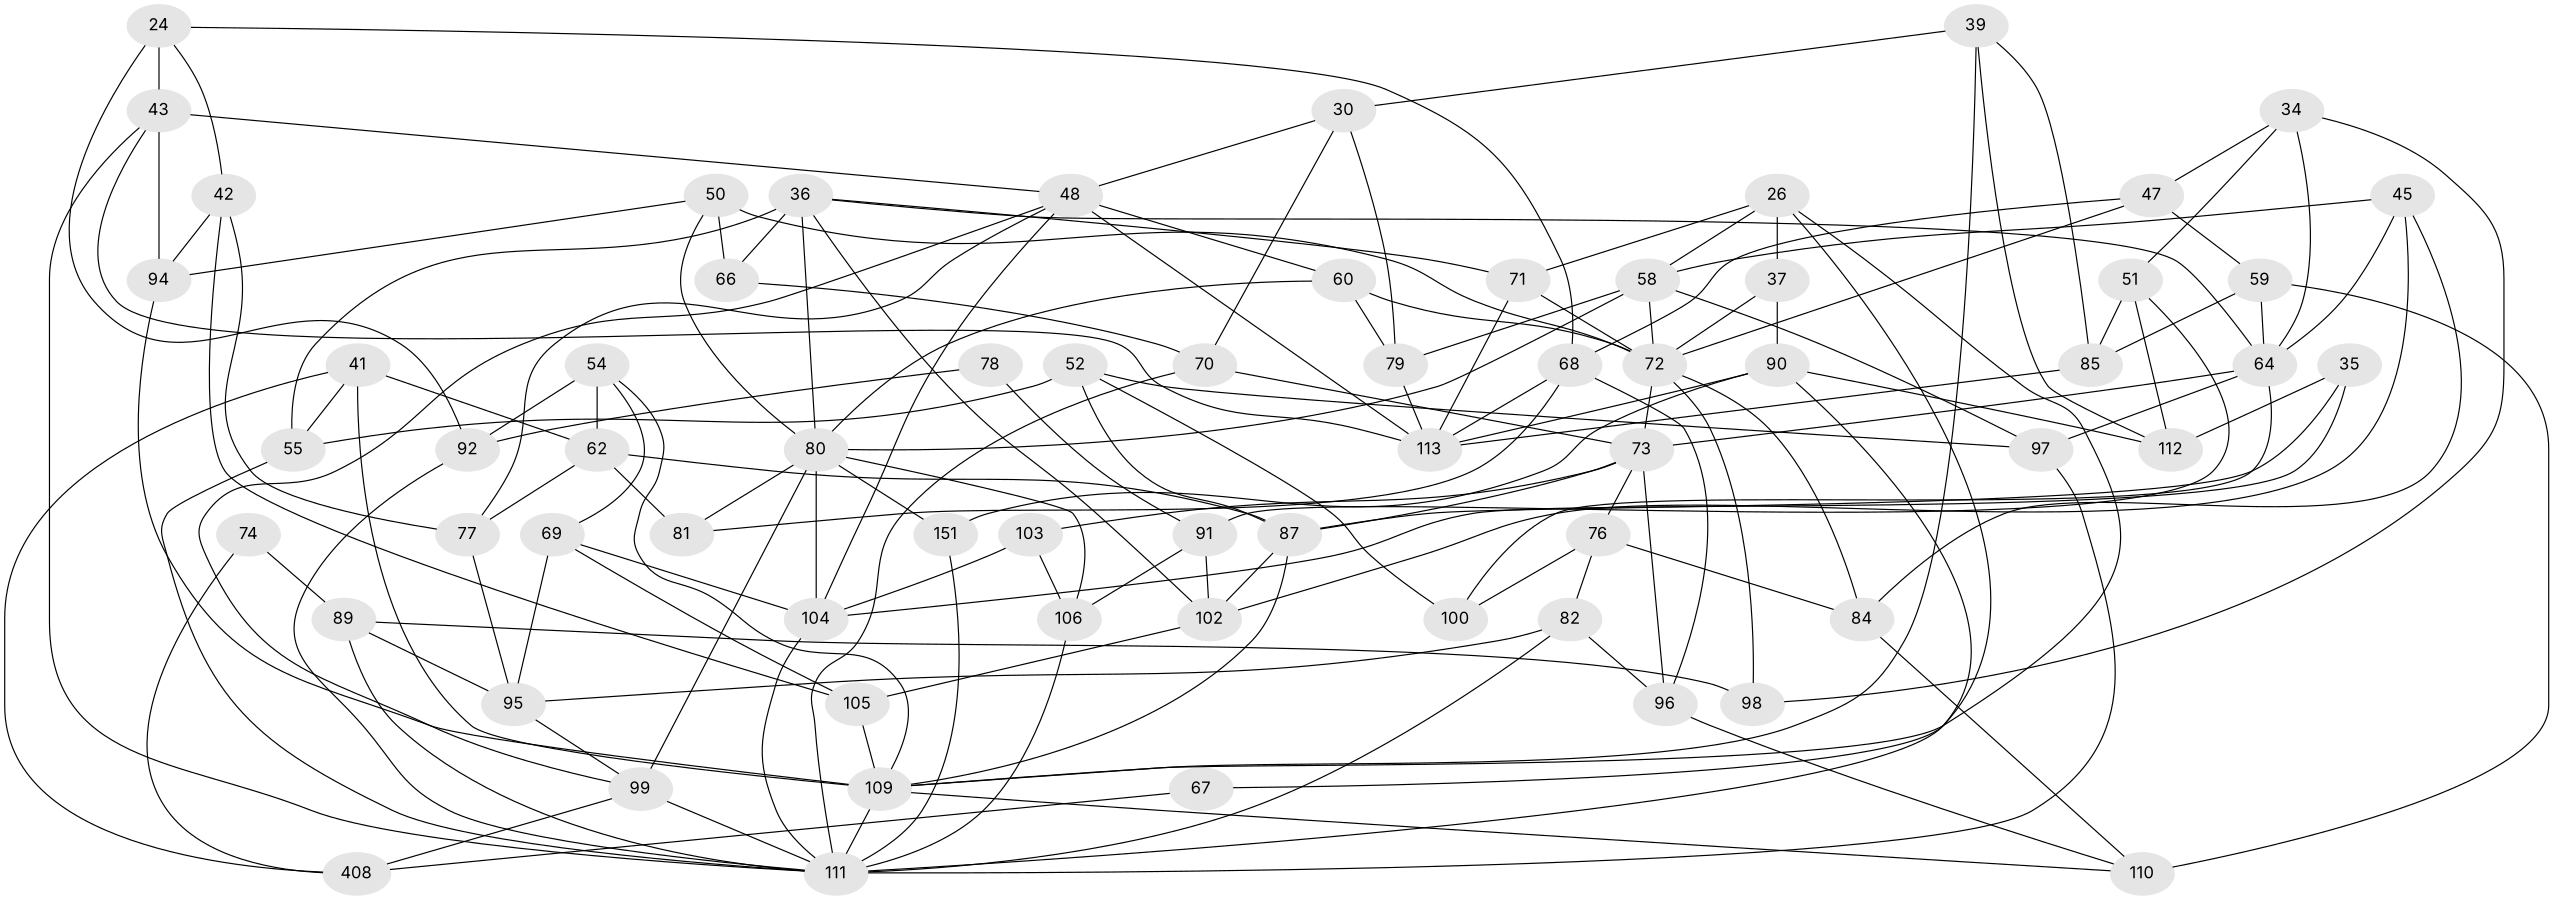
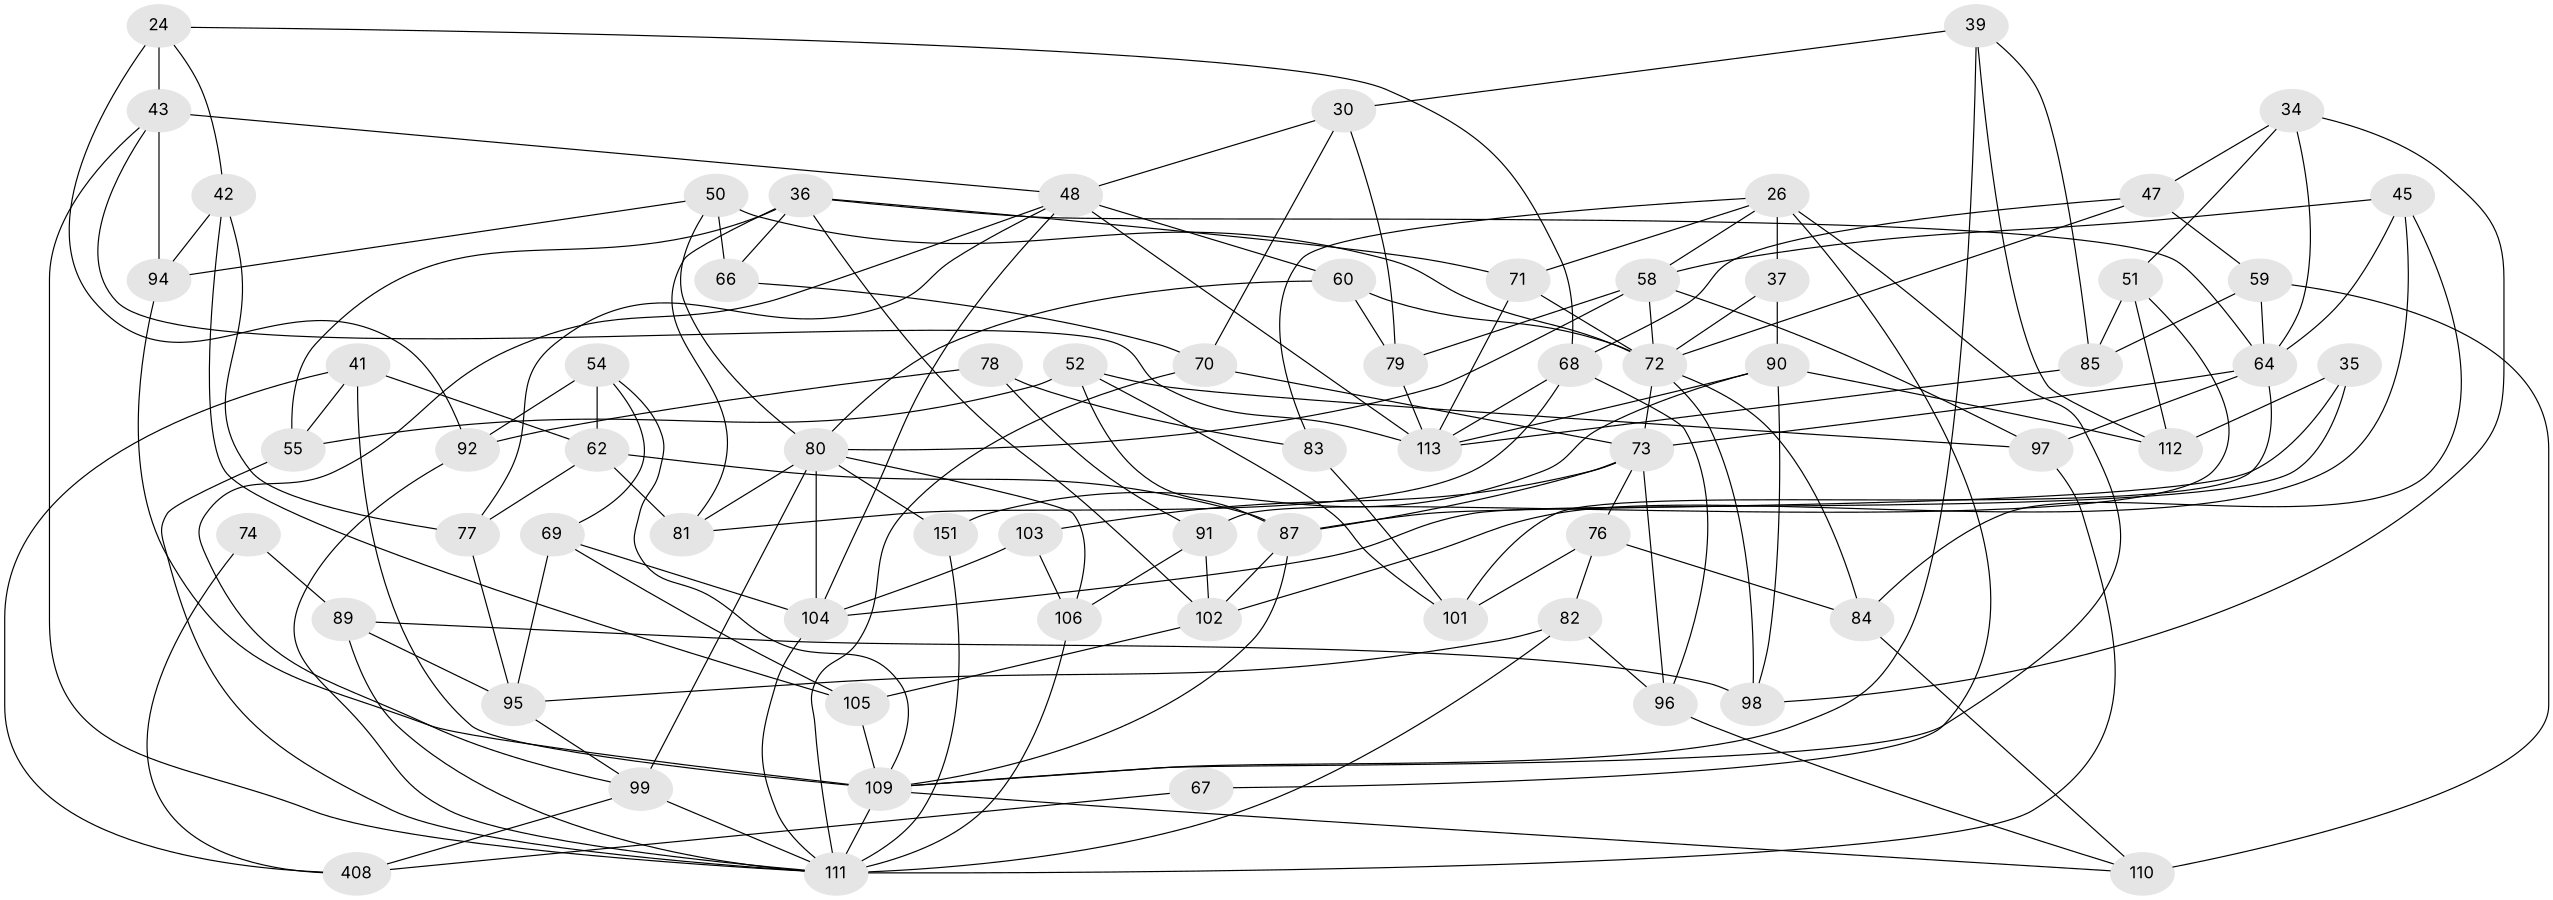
  graph {
    fontname=Inter
    node [color=gray90 fontname=Inter style=filled]
    edge [fontname=Inter]
    24 [super="+21"]
    42
    43 [super="+32"]
    68 [super="+61"]
    92
    77
    94
    105
    48 [super="+10+38+11"]
    111 [super="+88"]
    113 [super="+107+65"]
    81
    96
    99 [super="+16"]
    n15 [label=408 super="+22"]
    26 [super="+4+18"]
    37
    58 [super="+39"]
    67
    71
+   83
    109 [super="+40"]
    72 [super="+56+57"]
    90 [super="+31"]
    79
    80 [super="+13+46"]
    97
-   100
+   100 [label=101]
    110
    n30 [label=39]
    30
    85
    112
    70
    104 [super="+53"]
    60
    73 [super="+9+25"]
    34
    47
    51
    64 [super="+3+6"]
    98
    59
    91
    35
    87 [super="+17"]
    102 [super="+93"]
    36 [super="+28"]
    55
    66
    n51 [label=151]
    106
    84
    41
    62 [super="+49"]
    95 [super="+86"]
    45
    50
    52
    54
    69
    76
    103
    82
    89 [super="+75"]
    74
    78
    24 -- 42
    24 -- 43 [weight=2]
    24 -- 68
    24 -- 92
    42 -- 77
    42 -- 94
    42 -- 105
    43 -- 94
    43 -- 48
    43 -- 111
    43 -- 113
    68 -- 113 [weight=2]
    68 -- 81
    68 -- 96
    92 -- 111
    77 -- 95
    94 -- 109
    105 -- 109
    48 -- 77
    48 -- 113 [weight=3]
    48 -- 99
    48 -- 104 [weight=2]
    48 -- 60
    96 -- 110
    99 -- 111
    99 -- n15
    26 -- 37 [weight=2]
    26 -- 58
    26 -- 67 [weight=2]
    26 -- 71
+   26 -- 83
    26 -- 109
    37 -- 72
    37 -- 90
    58 -- 72 [weight=2]
    58 -- 79
    58 -- 80 [weight=2]
    58 -- 97
    67 -- n15 [weight=2]
    71 -- 113
    71 -- 72
+   83 -- 100
    109 -- 111 [weight=2]
    109 -- 110
    72 -- 73
    72 -- 98 [weight=2]
    72 -- 84
-   90 -- 111
+   90 -- 98
    90 -- 113
    90 -- 112
    90 -- n51 [weight=2]
    79 -- 113
    80 -- 81
    80 -- 99 [weight=2]
    80 -- 104 [weight=2]
    80 -- n51
    80 -- 106
    97 -- 111
    n30 -- 109
    n30 -- 30
    n30 -- 85
    n30 -- 112
    30 -- 48
    30 -- 79
    30 -- 70
    85 -- 113
    70 -- 111
    70 -- 73
    104 -- 111
    60 -- 72
    60 -- 79
    60 -- 80
    73 -- 96
    73 -- 87
    73 -- 76
    73 -- 103
    34 -- 47
    34 -- 51
    34 -- 64
    34 -- 98
    47 -- 68
    47 -- 72
    47 -- 59
    51 -- 85
    51 -- 112
    51 -- 91
    64 -- 97
    64 -- 100
    64 -- 73 [weight=2]
    59 -- 110
    59 -- 85
    59 -- 64
    91 -- 102
    91 -- 106
    35 -- 112
    35 -- 104
    35 -- 87
    87 -- 109
    87 -- 102 [weight=2]
    102 -- 105
    36 -- 71
-   36 -- 80
+   36 -- 81
    36 -- 64
    36 -- 102
    36 -- 55
    36 -- 66
    55 -- 111
    66 -- 70
    n51 -- 111
    106 -- 111
    84 -- 110
    41 -- n15
    41 -- 109
    41 -- 55
    41 -- 62
    62 -- 77
    62 -- 81
    62 -- 87 [weight=2]
    95 -- 99
    45 -- 58
    45 -- 64
    45 -- 102
    45 -- 84
    50 -- 94
    50 -- 72 [weight=2]
    50 -- 80
    50 -- 66
    52 -- 97
    52 -- 100
    52 -- 87
    52 -- 55
    54 -- 92
    54 -- 109
    54 -- 62
    54 -- 69
    69 -- 105
    69 -- 104
    69 -- 95
    76 -- 100
    76 -- 84
    76 -- 82
    103 -- 104
    103 -- 106
    82 -- 111
    82 -- 96
    82 -- 95
    89 -- 111
    89 -- 98
    89 -- 95 [weight=2]
    74 -- n15 [weight=2]
    74 -- 89 [weight=2]
    78 -- 92
+   78 -- 83
    78 -- 91
  }
